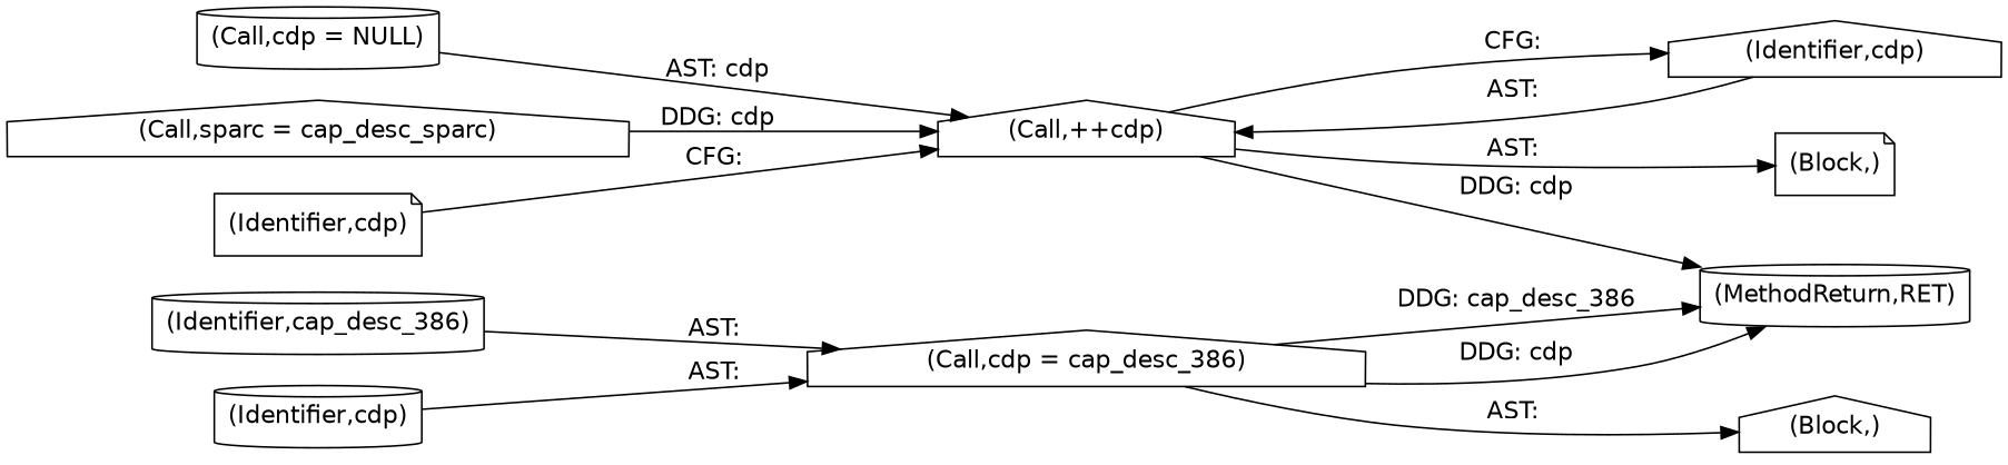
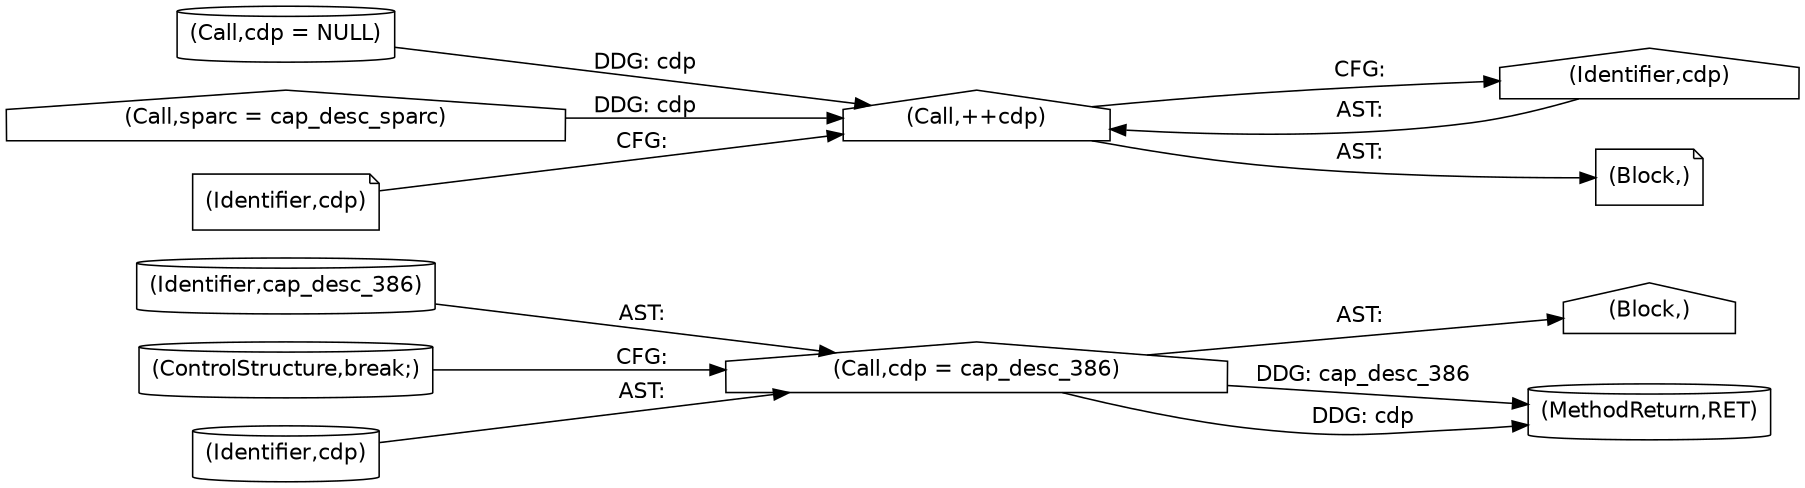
  digraph {
    fontname="DejaVu Sans"
    rankdir=LR
    node [fontname="DejaVu Sans" shape=house]
    edge [fontname="DejaVu Sans"]
    n1 [label="(Call,cdp = cap_desc_386)"]
    n2 [label="(Block,)"]
    n3 [label="(MethodReturn,RET)" shape=cylinder]
    n4 [label="(Call,++cdp)"]
    n5 [label="(Identifier,cdp)"]
    n6 [label="(Block,)" shape=note]
    n7 [label="(Identifier,cap_desc_386)" shape=cylinder]
    n8 [label="(Call,cdp = NULL)" shape=cylinder]
    n9 [label="(Call,sparc = cap_desc_sparc)"]
+   n10 [label="(ControlStructure,break;)" shape=cylinder]
    n11 [label="(Identifier,cdp)" shape=cylinder]
    n12 [label="(Identifier,cdp)" shape=note]
    n1 -> n2 [label="AST: "]
    n1 -> n3 [label="DDG: cap_desc_386"]
    n1 -> n3 [label="DDG: cdp"]
-   n4 -> n3 [label="DDG: cdp"]
    n4 -> n5 [label="CFG: "]
    n4 -> n6 [label="AST: "]
    n5 -> n4 [label="AST: "]
    n7 -> n1 [label="AST: "]
-   n8 -> n4 [label="AST: cdp"]
+   n8 -> n4 [label="DDG: cdp"]
    n9 -> n4 [label="DDG: cdp"]
+   n10 -> n1 [label="CFG: "]
    n11 -> n1 [label="AST: "]
    n12 -> n4 [label="CFG: "]
  }
